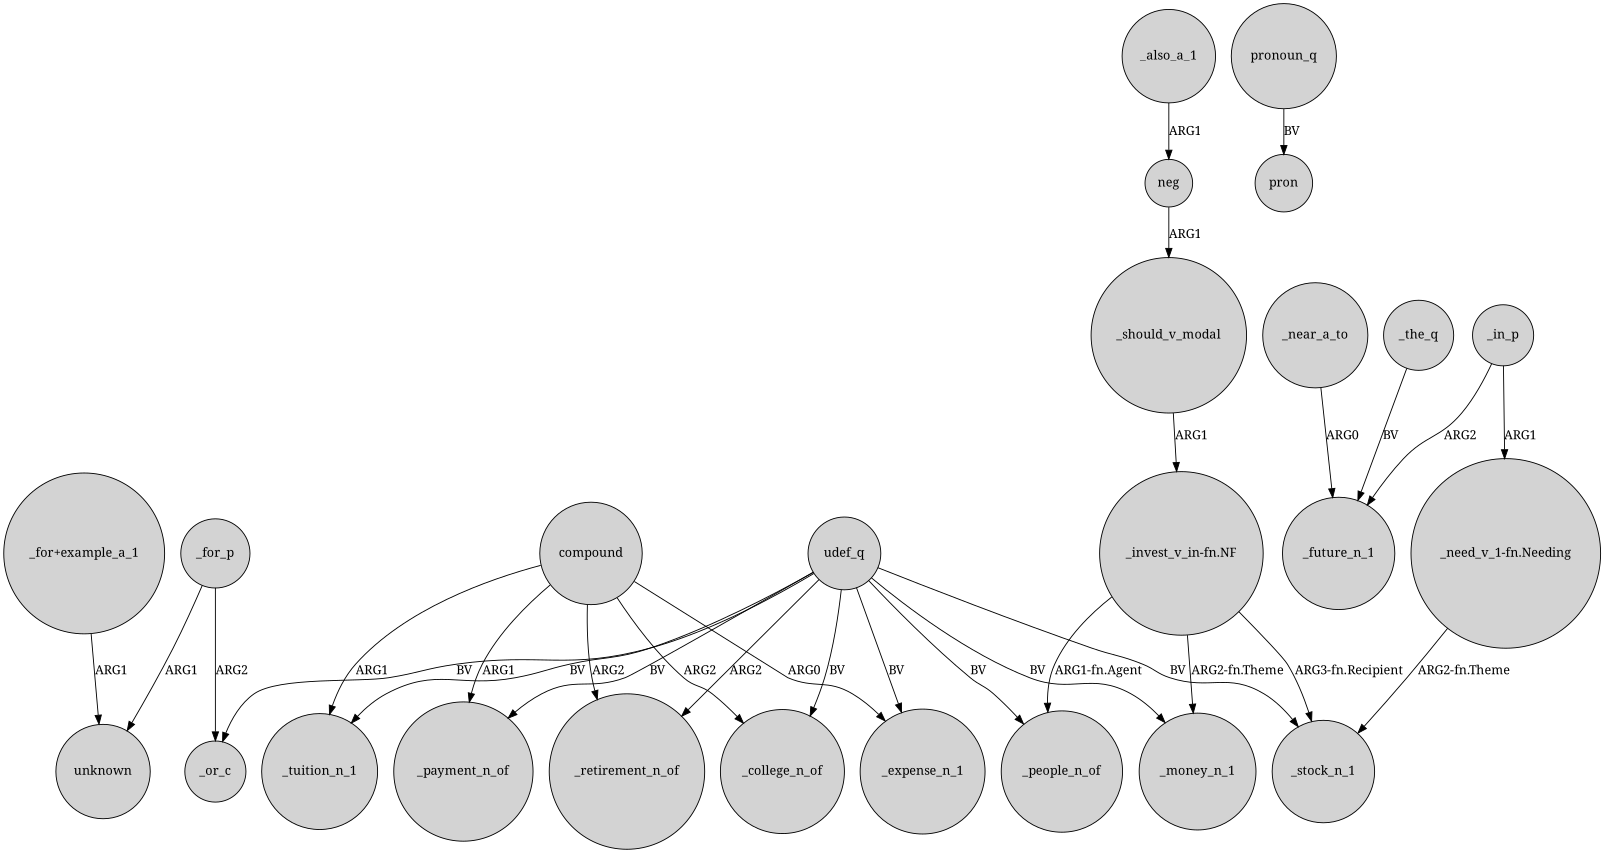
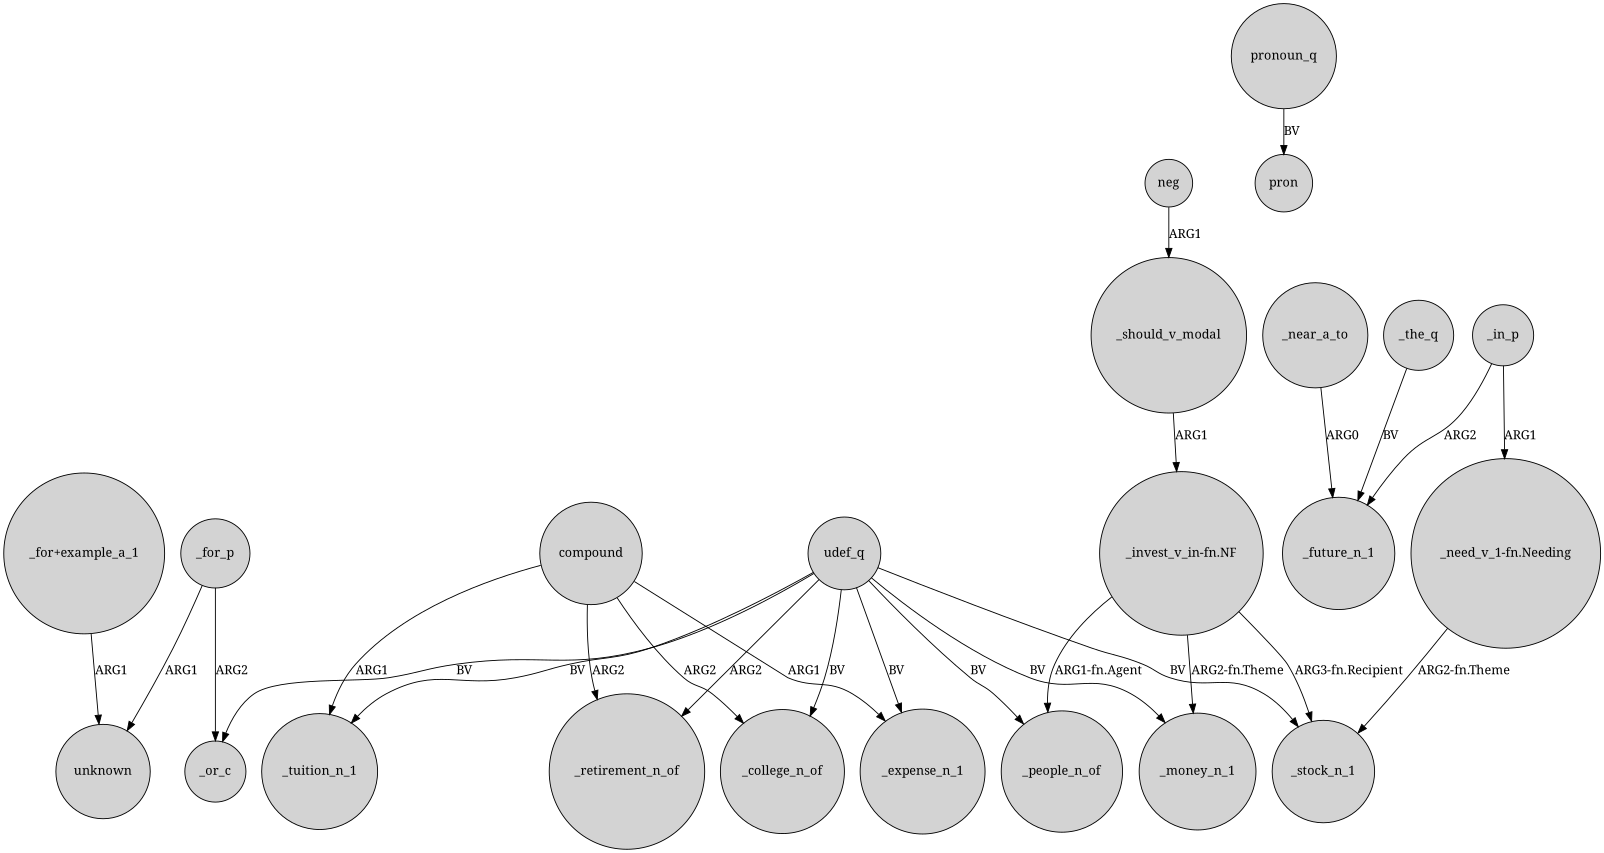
  digraph {
    fontname="Noto Serif"
    node [fontname="Noto Serif" shape=circle style=filled]
    edge [fontname="Noto Serif"]
    "_for+example_a_1"
    unknown
    udef_q
    _expense_n_1
    _money_n_1
    _stock_n_1
    _tuition_n_1
    _or_c
-   _payment_n_of
    _retirement_n_of
    _people_n_of
    _college_n_of
    "_invest_v_in-fn.NF"
    "_need_v_1-fn.Needing"
    compound
    neg
    _should_v_modal
    _in_p
    _future_n_1
-   _also_a_1
    pronoun_q
    pron
    _for_p
    _near_a_to
    _the_q
    "_for+example_a_1" -> unknown [label=ARG1]
    udef_q -> _expense_n_1 [label=BV]
    udef_q -> _money_n_1 [label=BV]
    udef_q -> _stock_n_1 [label=BV]
    udef_q -> _tuition_n_1 [label=BV]
    udef_q -> _or_c [label=BV]
-   udef_q -> _payment_n_of [label=BV]
    udef_q -> _retirement_n_of [label=ARG2]
    udef_q -> _people_n_of [label=BV]
    udef_q -> _college_n_of [label=BV]
    "_invest_v_in-fn.NF" -> _money_n_1 [label="ARG2-fn.Theme"]
    "_invest_v_in-fn.NF" -> _stock_n_1 [label="ARG3-fn.Recipient"]
    "_invest_v_in-fn.NF" -> _people_n_of [label="ARG1-fn.Agent"]
    "_need_v_1-fn.Needing" -> _stock_n_1 [label="ARG2-fn.Theme"]
-   compound -> _expense_n_1 [label=ARG0]
+   compound -> _expense_n_1 [label=ARG1]
    compound -> _tuition_n_1 [label=ARG1]
-   compound -> _payment_n_of [label=ARG1]
    compound -> _retirement_n_of [label=ARG2]
    compound -> _college_n_of [label=ARG2]
    neg -> _should_v_modal [label=ARG1]
    _should_v_modal -> "_invest_v_in-fn.NF" [label=ARG1]
    _in_p -> "_need_v_1-fn.Needing" [label=ARG1]
    _in_p -> _future_n_1 [label=ARG2]
-   _also_a_1 -> neg [label=ARG1]
    pronoun_q -> pron [label=BV]
    _for_p -> unknown [label=ARG1]
    _for_p -> _or_c [label=ARG2]
    _near_a_to -> _future_n_1 [label=ARG0]
    _the_q -> _future_n_1 [label=BV]
  }
